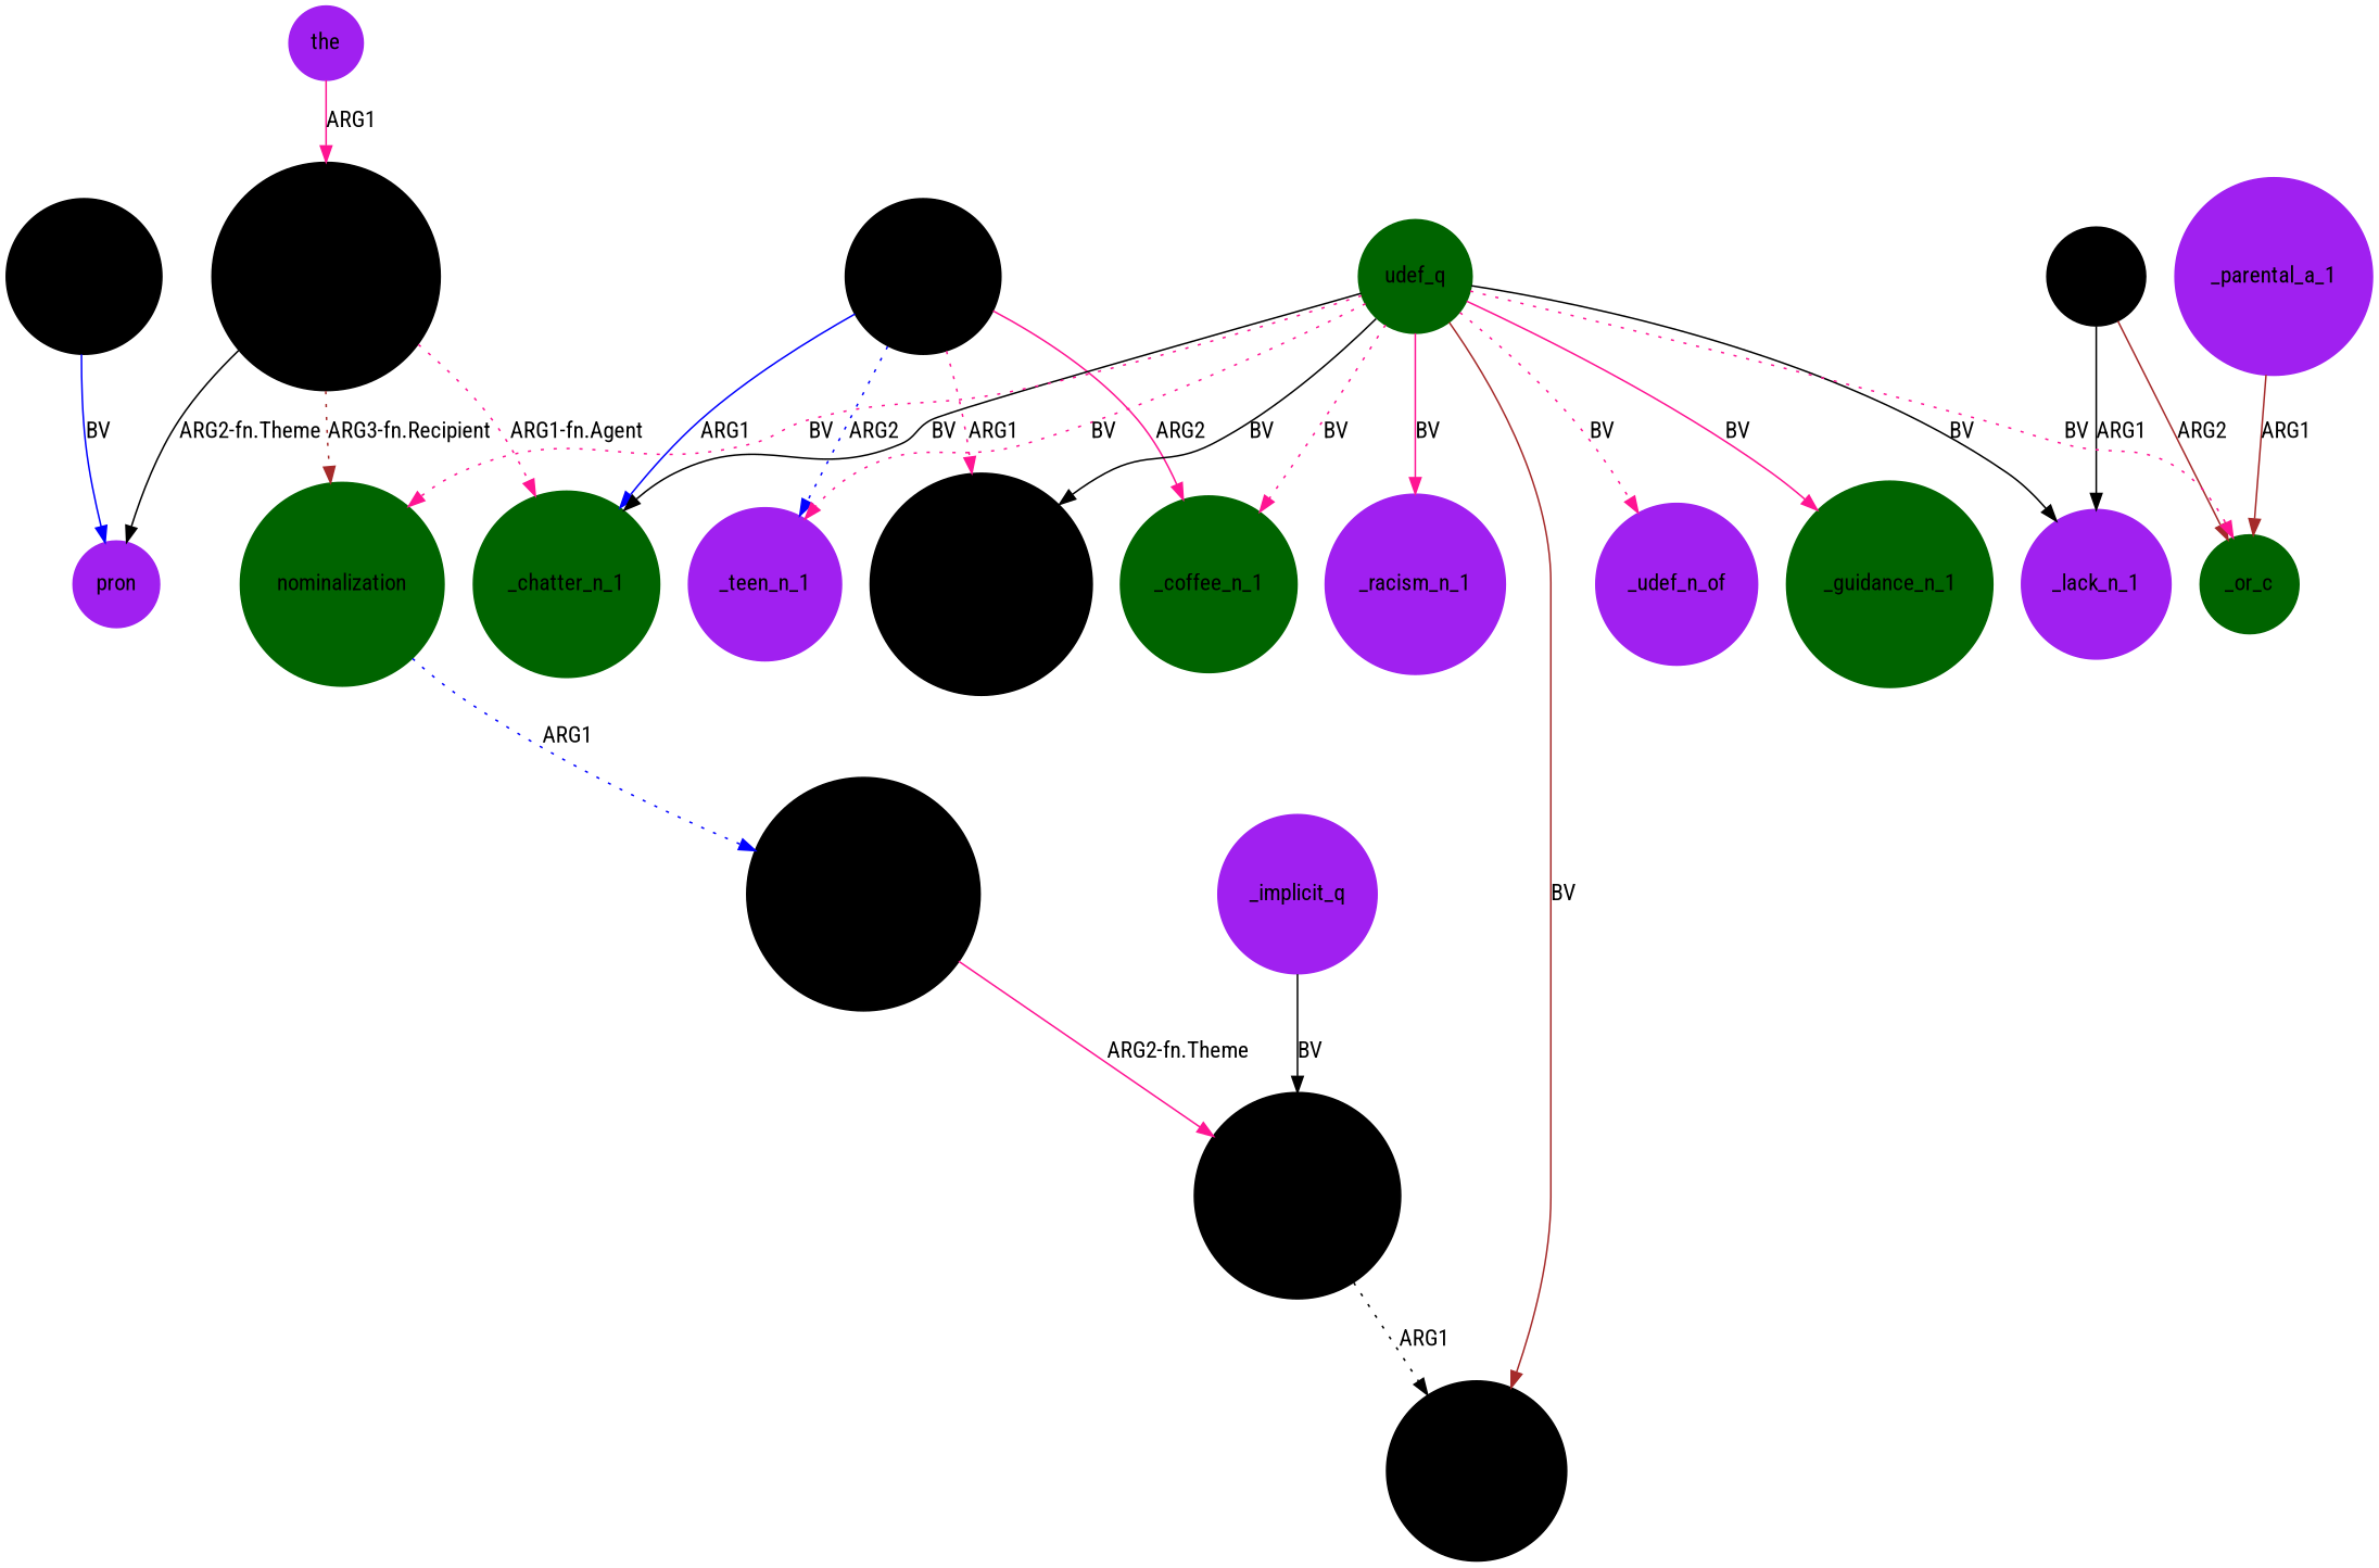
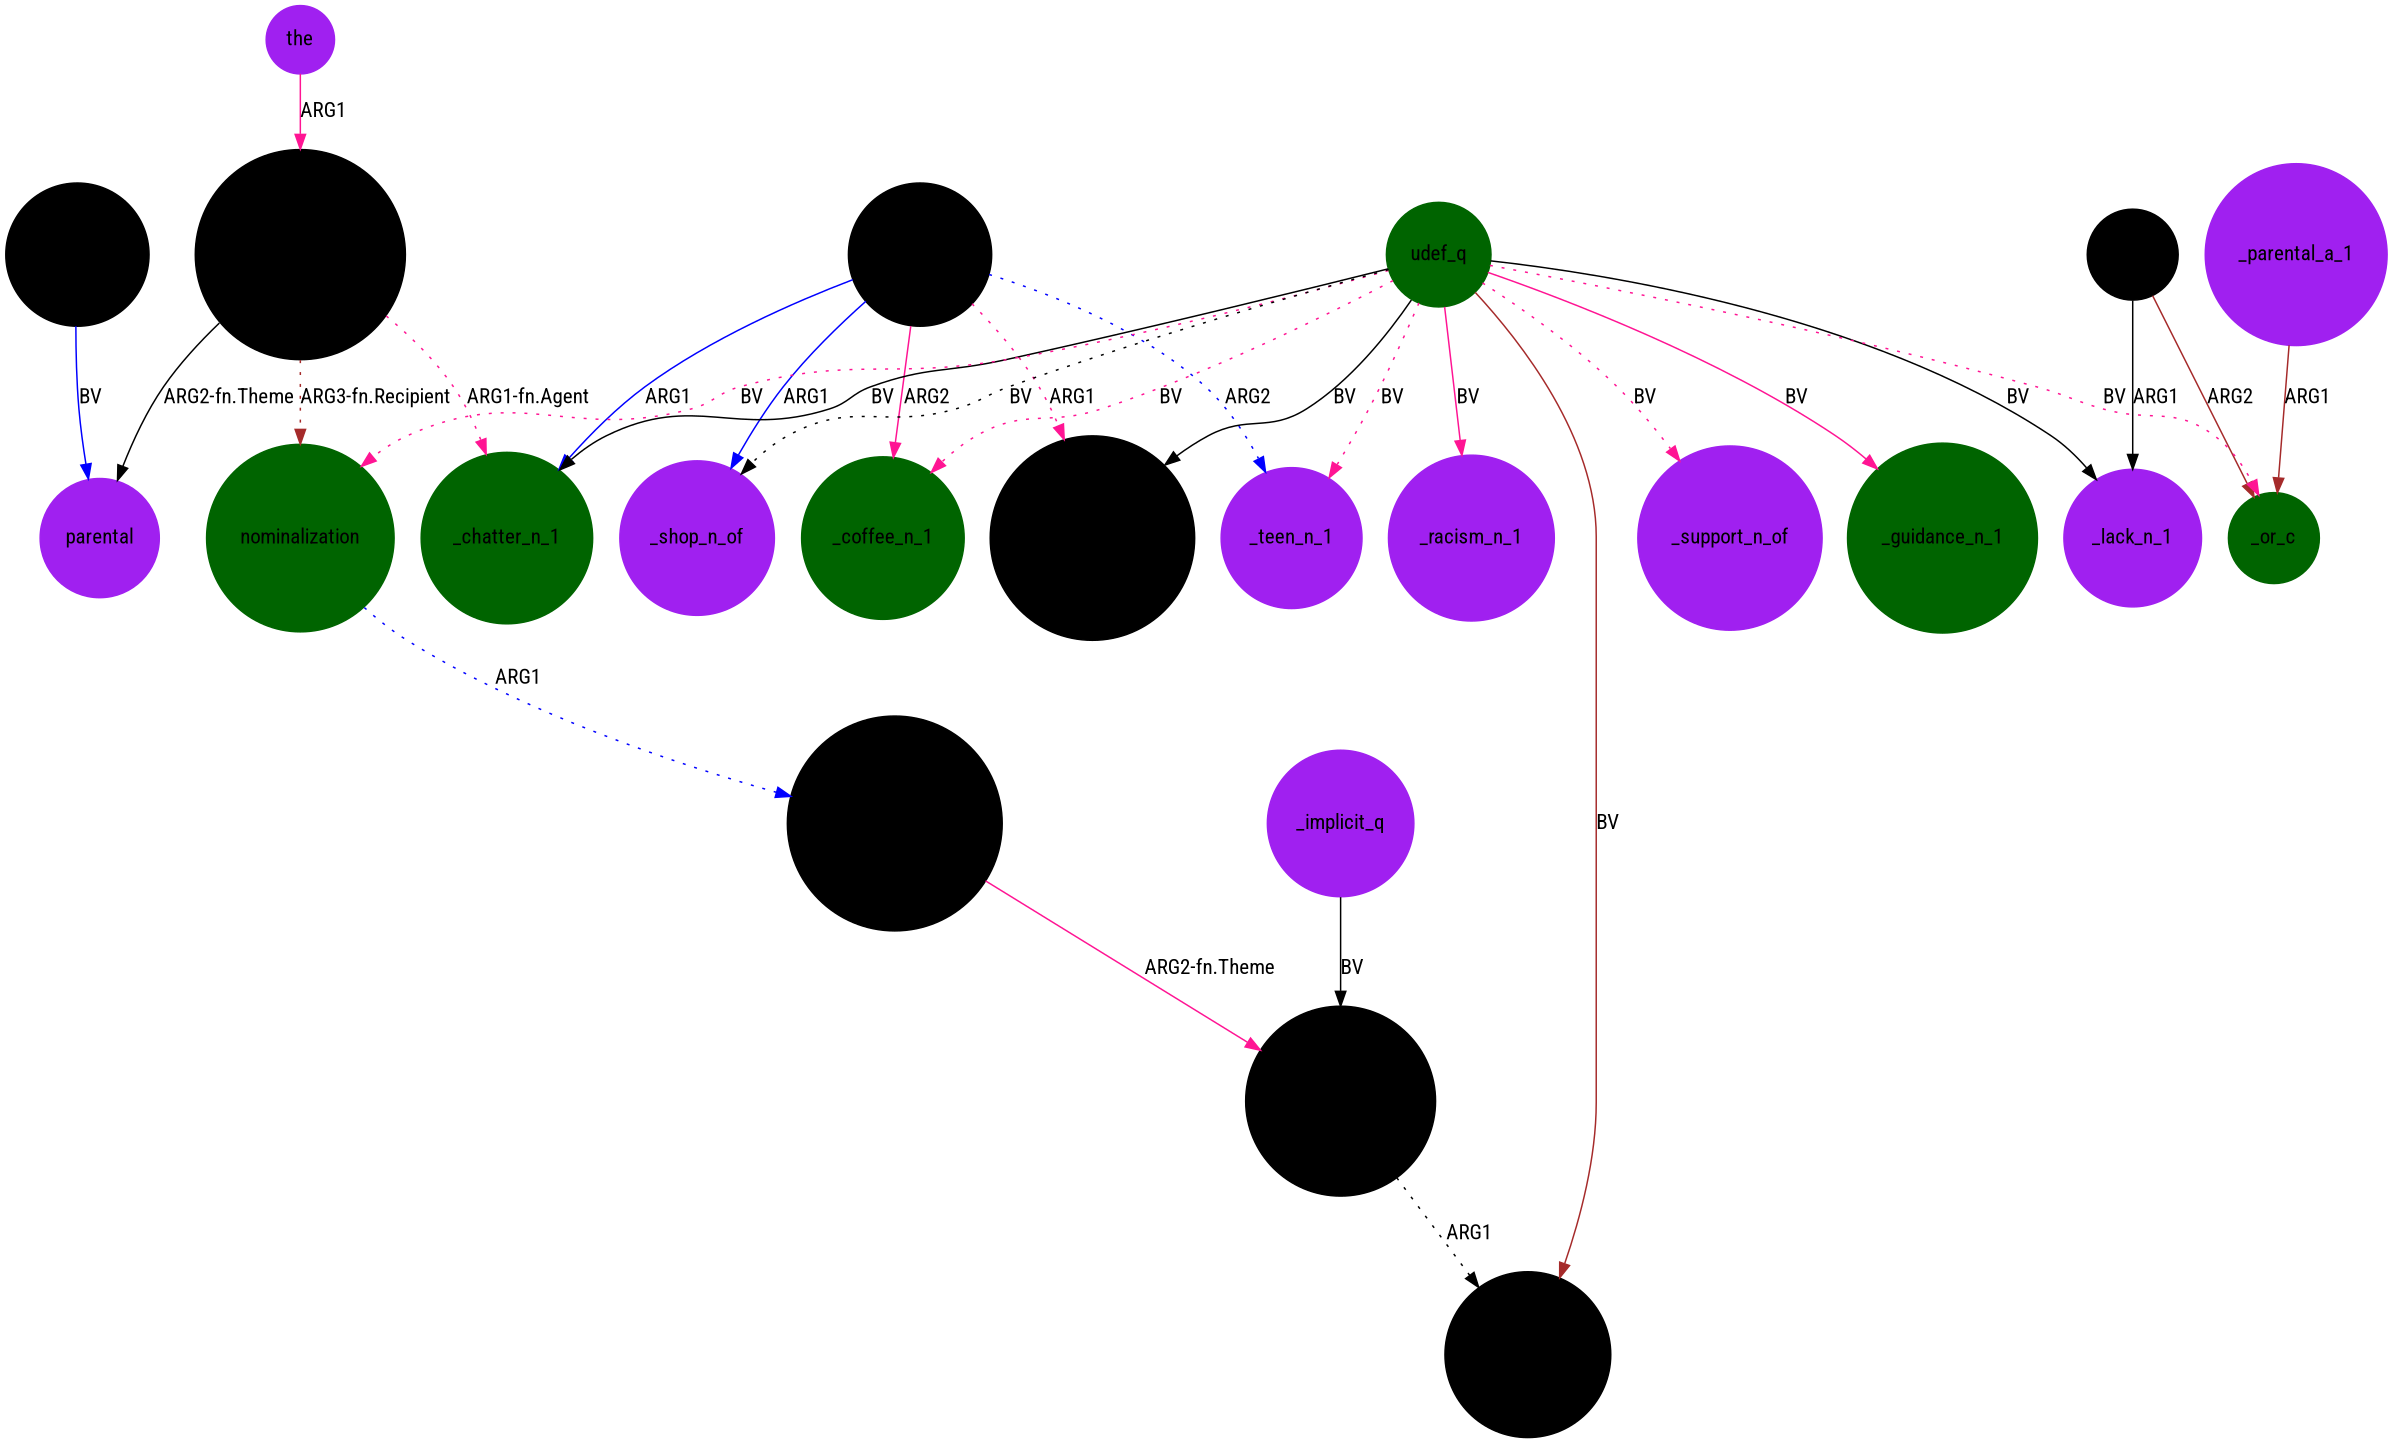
  digraph {
    fontname="Roboto Condensed"
    node [color=purple fontname="Roboto Condensed" shape=circle style=filled]
    edge [color=deeppink fontname="Roboto Condensed" style=solid]
    n1 [label=the]
    "_lend_v_to-fn.NF" [color=black]
    _chatter_n_1 [color=darkgreen]
    nominalization [color=darkgreen]
-   pron
+   pron [label=parental]
    "_solve_v_1-fn.NF" [color=black]
    _of_p [color=black]
    _lack_n_1
    _or_c [color=darkgreen]
    compound [color=black]
    _coffee_n_1 [color=darkgreen]
+   _shop_n_of
    _teen_n_1
    _pregnancy_n_1 [color=black]
    udef_q [color=darkgreen]
    _racism_n_1
    implicit_conj [color=black]
-   _support_n_of [label=_udef_n_of]
+   _support_n_of
    _guidance_n_1 [color=darkgreen]
    n20 [label=_implicit_q]
    _problem_n_of [color=black]
    _parental_a_1
    pronoun_q [color=black]
    n1 -> "_lend_v_to-fn.NF" [label=ARG1]
    "_lend_v_to-fn.NF" -> _chatter_n_1 [label="ARG1-fn.Agent" style=dotted]
    "_lend_v_to-fn.NF" -> nominalization [color=brown label="ARG3-fn.Recipient" style=dotted]
    "_lend_v_to-fn.NF" -> pron [color=black label="ARG2-fn.Theme"]
    nominalization -> "_solve_v_1-fn.NF" [color=blue label=ARG1 style=dotted]
    "_solve_v_1-fn.NF" -> _problem_n_of [label="ARG2-fn.Theme"]
    _of_p -> _lack_n_1 [color=black label=ARG1]
    _of_p -> _or_c [color=brown label=ARG2]
    compound -> _chatter_n_1 [color=blue label=ARG1]
    compound -> _coffee_n_1 [label=ARG2]
+   compound -> _shop_n_of [color=blue label=ARG1]
    compound -> _teen_n_1 [color=blue label=ARG2 style=dotted]
    compound -> _pregnancy_n_1 [label=ARG1 style=dotted]
    udef_q -> _chatter_n_1 [color=black label=BV]
    udef_q -> nominalization [label=BV style=dotted]
    udef_q -> _lack_n_1 [color=black label=BV]
    udef_q -> _or_c [label=BV style=dotted]
    udef_q -> _coffee_n_1 [label=BV style=dotted]
+   udef_q -> _shop_n_of [color=black label=BV style=dotted]
    udef_q -> _teen_n_1 [label=BV style=dotted]
    udef_q -> _pregnancy_n_1 [color=black label=BV]
    udef_q -> _racism_n_1 [label=BV]
    udef_q -> implicit_conj [color=brown label=BV]
    udef_q -> _support_n_of [label=BV style=dotted]
    udef_q -> _guidance_n_1 [label=BV]
    n20 -> _problem_n_of [color=black label=BV]
    _problem_n_of -> implicit_conj [color=black label=ARG1 style=dotted]
    _parental_a_1 -> _or_c [color=brown label=ARG1]
    pronoun_q -> pron [color=blue label=BV]
  }
